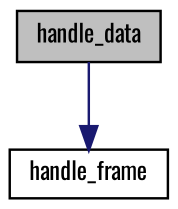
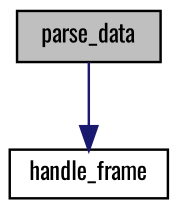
  digraph {
    rankdir=TB
    fontname=Oswald
    node [color=black fontname=Oswald fontsize=10 shape=record style=filled]
-   n1 [fillcolor=grey75 fontcolor=black height=0.2 label=handle_data width=0.4]
+   n1 [fillcolor=grey75 fontcolor=black height=0.2 label=parse_data width=0.4]
    n2 [fillcolor=white height=0.2 label=handle_frame width=0.4]
    n1 -> n2 [color=midnightblue fontname=Oswald fontsize=10 labelfontname=FreeSans labelfontsize=10 style=solid]
  }
